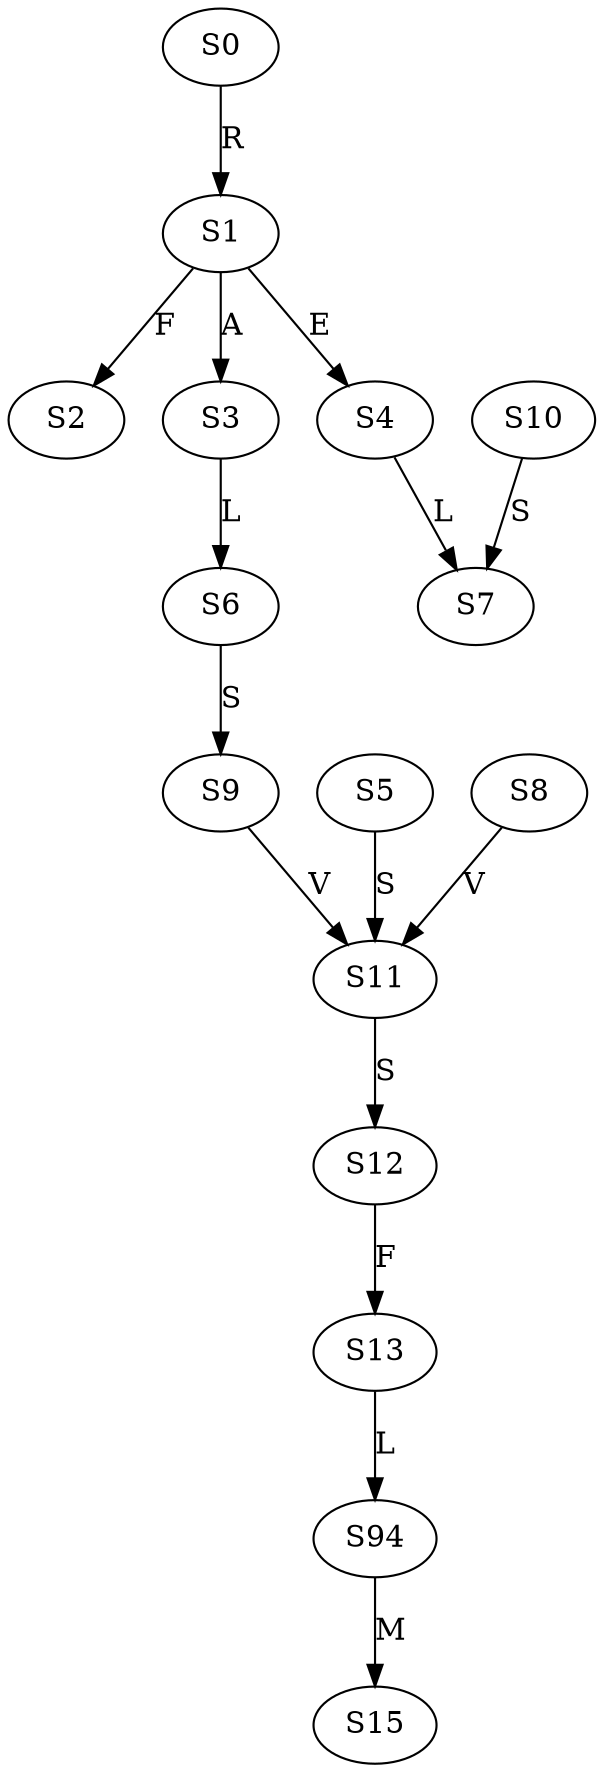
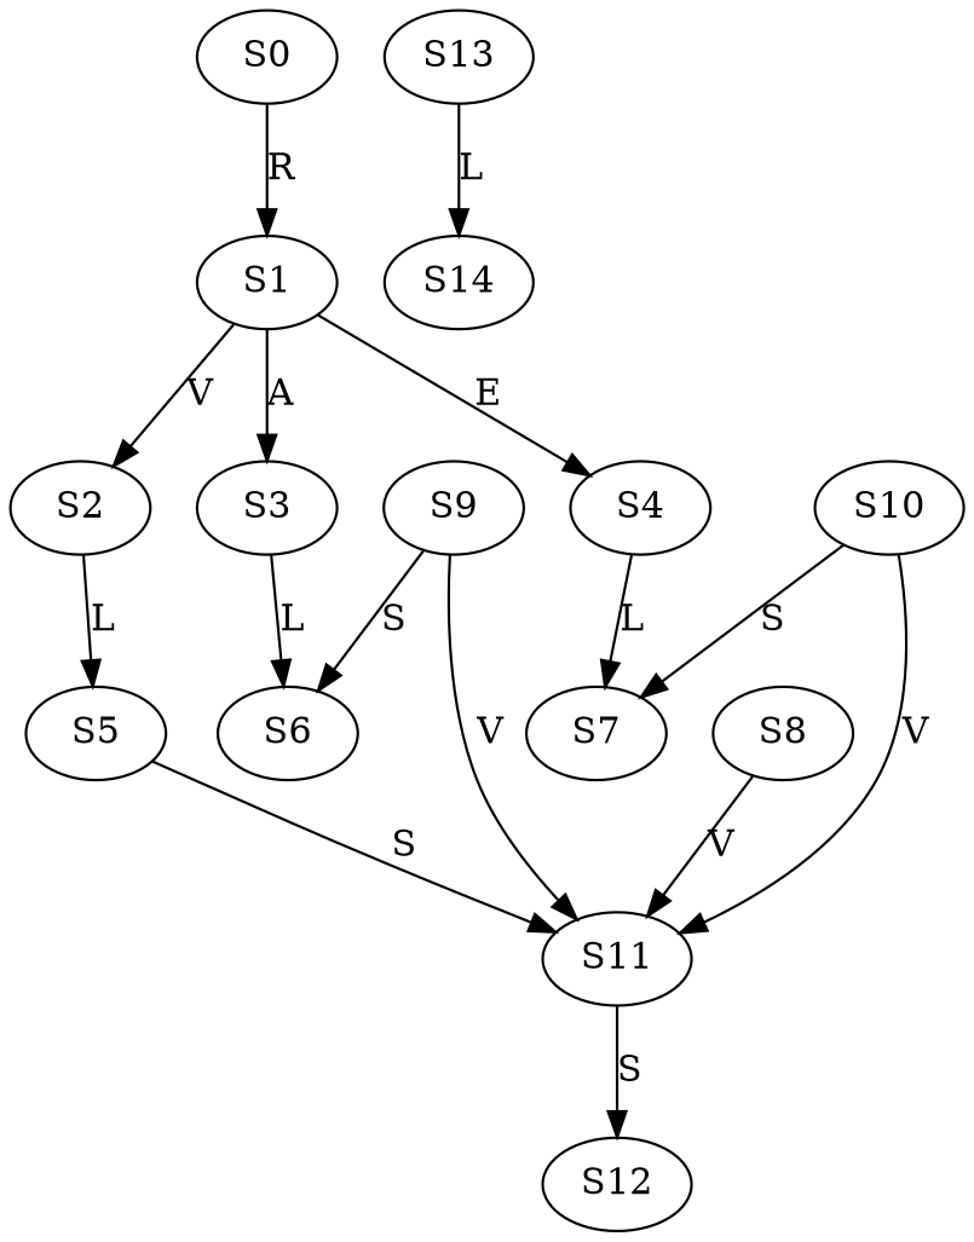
  strict digraph {
    S0
    S1
    S2
    S3
    S4
    S5
    S6
    S7
    S11
    S9
    S8
    S10
    S12
    S13
-   S14 [label=S94]
-   S15
+   S14
    S0 -> S1 [label=R]
-   S1 -> S2 [label=F]
+   S1 -> S2 [label=V]
    S1 -> S3 [label=A]
    S1 -> S4 [label=E]
+   S2 -> S5 [label=L]
    S3 -> S6 [label=L]
    S4 -> S7 [label=L]
    S5 -> S11 [label=S]
-   S6 -> S9 [label=S]
+   S9 -> S6 [label=S]
    S11 -> S12 [label=S]
    S9 -> S11 [label=V]
    S8 -> S11 [label=V]
    S10 -> S7 [label=S]
-   S12 -> S13 [label=F]
+   S10 -> S11 [label=V]
    S13 -> S14 [label=L]
-   S14 -> S15 [label=M]
  }
